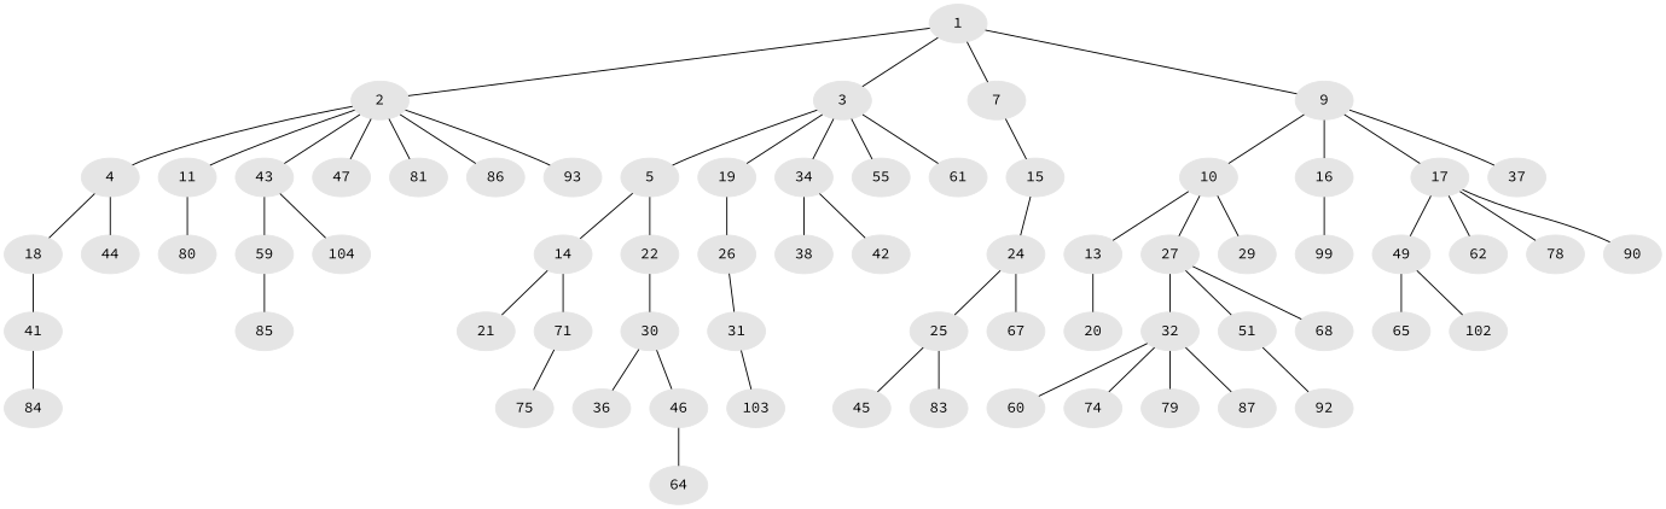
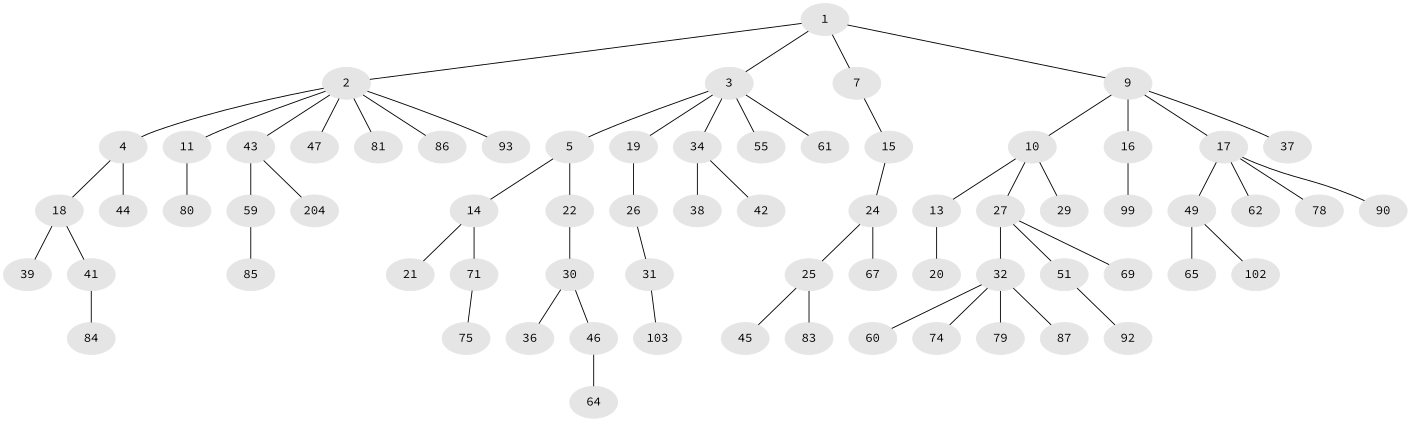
  graph {
    fontname="Source Code Pro"
    node [color=gray90 fontname="Source Code Pro" style=filled]
    edge [fontname="Source Code Pro"]
    1 [super="+6"]
    2 [super="+35"]
    3 [super="+8"]
    7 [super="+76"]
    9 [super="+12"]
    4
    11 [super="+96"]
    43 [super="+52"]
    47
    81 [super="+89"]
    86
    93
    5 [super="+66"]
    19 [super="+95"]
    34
    55
    61 [super="+77"]
    15 [super="+72"]
    10 [super="+53"]
    16 [super="+63"]
    17 [super="+56"]
    37
    18 [super="+54"]
    44 [super="+50"]
    80
    59
-   104
+   104 [label=204]
    14
    22 [super="+23"]
    26
    38
    42 [super="+88"]
+   39
    41 [super="+73"]
    21 [super="+33"]
    71 [super="+101"]
    30
    24 [super="+28"]
    13
    27 [super="+58"]
    29 [super="+48"]
    99 [super="+100"]
    49 [super="+98"]
    62
    78
    90
    20 [super="+82"]
    32 [super="+97"]
    51 [super="+68"]
-   69 [label=68]
+   69
    75
    25 [super="+40"]
    67 [super="+94"]
    65
    102
    84
    31 [super="+91"]
    36
    46 [super="+57"]
    45
    83
    103
    60 [super="+70"]
    74
    79
    87
    92
    64
    85
    1 -- 2
    1 -- 3
    1 -- 7
    1 -- 9
    2 -- 4
    2 -- 11
    2 -- 43
    2 -- 47
    2 -- 81
    2 -- 86
    2 -- 93
    3 -- 5
    3 -- 19
    3 -- 34
    3 -- 55
    3 -- 61
    7 -- 15
    9 -- 10
    9 -- 16
    9 -- 17
    9 -- 37
    4 -- 18
    4 -- 44
    11 -- 80
    43 -- 59
    43 -- 104
    5 -- 14
    5 -- 22
    19 -- 26
    34 -- 38
    34 -- 42
    15 -- 24
    10 -- 13
    10 -- 27
    10 -- 29
    16 -- 99
    17 -- 49
    17 -- 62
    17 -- 78
    17 -- 90
+   18 -- 39
    18 -- 41
    59 -- 85
    14 -- 21
    14 -- 71
    22 -- 30
    26 -- 31
    41 -- 84
    71 -- 75
    30 -- 36
    30 -- 46
    24 -- 25
    24 -- 67
    13 -- 20
    27 -- 32
    27 -- 51
    27 -- 69
    49 -- 65
    49 -- 102
    32 -- 60
    32 -- 74
    32 -- 79
    32 -- 87
    51 -- 92
    25 -- 45
    25 -- 83
    31 -- 103
    46 -- 64
  }
